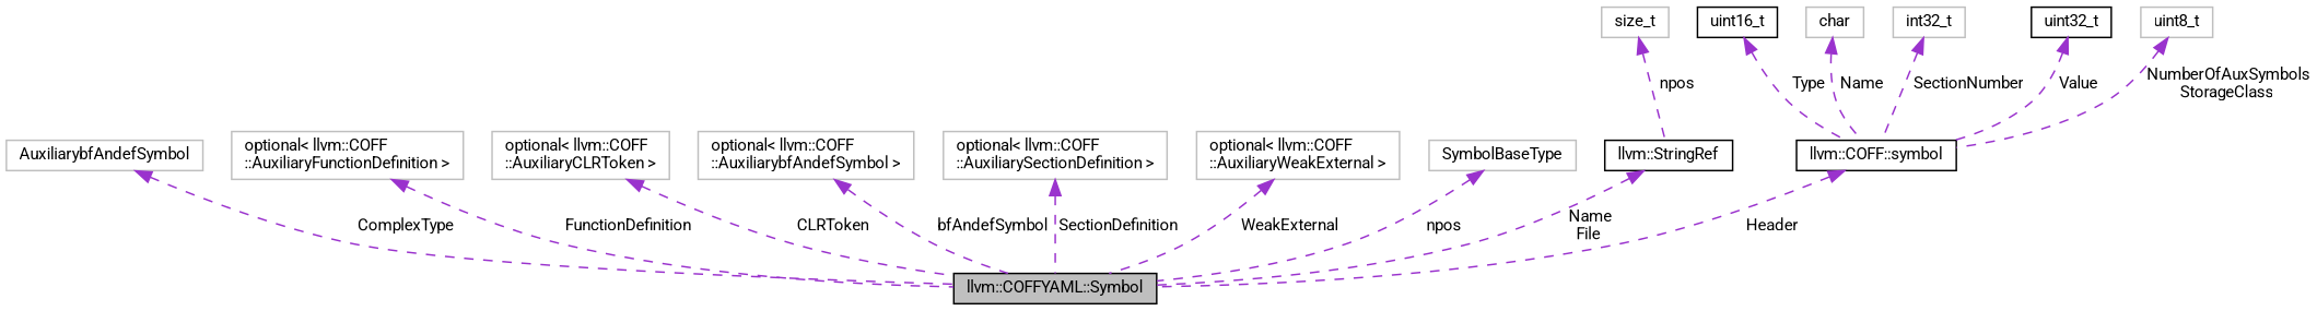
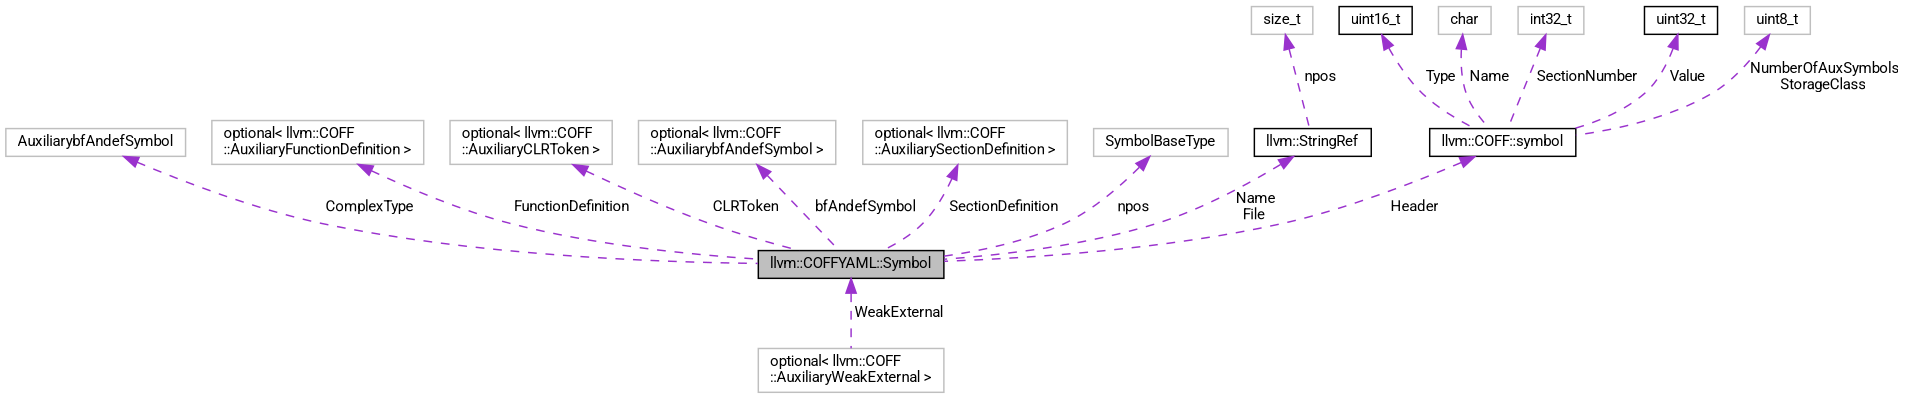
  digraph {
    fontname=Roboto
    rankdir=TB
    node [color=grey75 fontname=Roboto fontsize=10 shape=record]
    edge [color=darkorchid3 dir=back fontname=Roboto fontsize=10 labelfontname=Helvetica labelfontsize=10 style=dashed]
    n1 [color=black fillcolor=grey75 fontcolor=black height=0.2 label="llvm::COFFYAML::Symbol" style=filled width=0.4]
    n2 [height=0.2 label=AuxiliarybfAndefSymbol width=0.4]
    n3 [height=0.2 label="optional\< llvm::COFF\l::AuxiliaryFunctionDefinition \>" width=0.4]
    n4 [height=0.2 label="optional\< llvm::COFF\l::AuxiliaryCLRToken \>" width=0.4]
    n5 [height=0.2 label="optional\< llvm::COFF\l::AuxiliarybfAndefSymbol \>" width=0.4]
    n6 [height=0.2 label="optional\< llvm::COFF\l::AuxiliarySectionDefinition \>" width=0.4]
    n7 [height=0.2 label="optional\< llvm::COFF\l::AuxiliaryWeakExternal \>" width=0.4]
    n8 [height=0.2 label=SymbolBaseType width=0.4]
    n9 [color=black height=0.2 label="llvm::StringRef" width=0.4]
    n10 [height=0.2 label=size_t width=0.4]
    n11 [color=black height=0.2 label="llvm::COFF::symbol" width=0.4]
    n12 [color=black height=0.2 label=uint16_t width=0.4]
    n13 [height=0.2 label=char width=0.4]
    n14 [height=0.2 label=int32_t width=0.4]
    n15 [color=black height=0.2 label=uint32_t width=0.4]
    n16 [height=0.2 label=uint8_t width=0.4]
    n2 -> n1 [label=" ComplexType"]
    n3 -> n1 [label=" FunctionDefinition"]
    n4 -> n1 [label=" CLRToken"]
    n5 -> n1 [label=" bfAndefSymbol"]
    n6 -> n1 [label=" SectionDefinition"]
-   n7 -> n1 [label=" WeakExternal"]
+   n1 -> n7 [label=" WeakExternal"]
    n8 -> n1 [label=" npos"]
    n9 -> n1 [label=" Name\nFile"]
    n10 -> n9 [label=" npos"]
    n11 -> n1 [label=" Header"]
    n12 -> n11 [label=" Type"]
    n13 -> n11 [label=" Name"]
    n14 -> n11 [label=" SectionNumber"]
    n15 -> n11 [label=" Value"]
    n16 -> n11 [label=" NumberOfAuxSymbols\nStorageClass"]
  }
